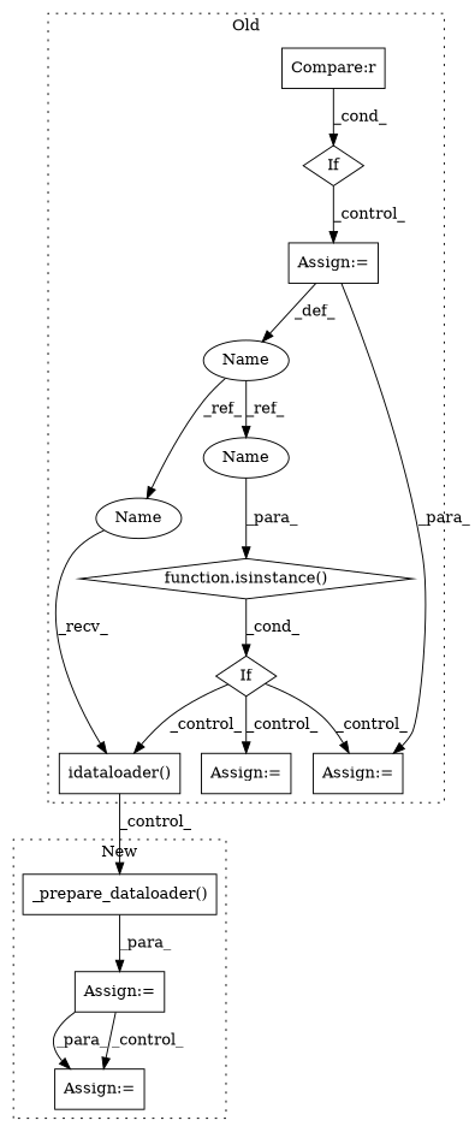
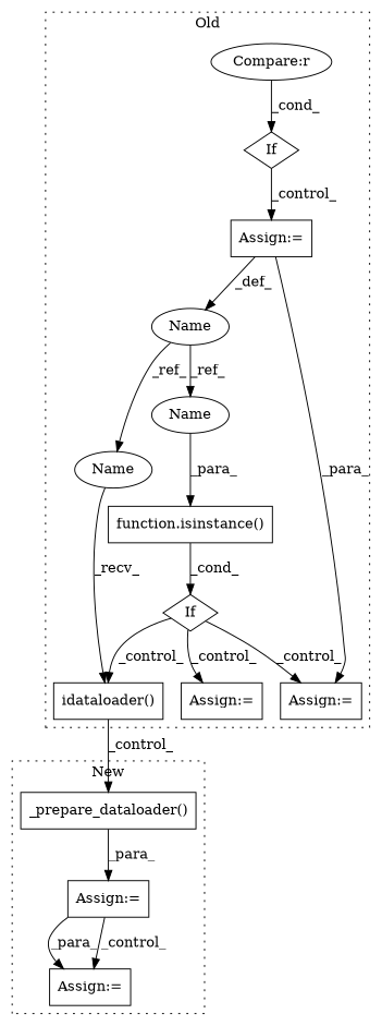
  digraph {
    node [a=68 l=3 shape=box]
    n1 [a=75 l="23,1" label="idataloader()" s="25407,25488"]
    n2 [a=96 label=If s=25356 shape=diamond]
    n3 [a=87 l=10 label=Name s=25315 shape=ellipse]
-   n4 [a=75 l="11,1" label="function.isinstance()" s="25359,25392" shape=diamond]
+   n4 [a=75 l="11,1" label="function.isinstance()" s="25359,25392"]
    n5 [label="Assign:=" s=25559]
    n6 [label="Assign:=" s=25325]
    n7 [a=96 label=If s=25280 shape=diamond]
-   n8 [a=40 l=18 label="Compare:r" s=25283]
+   n8 [a=40 l=18 label="Compare:r" s=25283 shape=ellipse]
    n9 [label="Assign:=" s=25529]
    n10 [a=87 l=10 label=Name s=25407 shape=ellipse]
    n11 [a=87 l=10 label=Name s=25370 shape=ellipse]
    n12 [a=75 l="25,1" label="_prepare_dataloader()" s="25293,25346"]
    n13 [label="Assign:=" s=25677]
    n14 [label="Assign:=" s=25290]
    subgraph cluster_1 {
      label=Old
      style=dotted
      n1
      n2
      n3
      n4
      n5
      n6
      n7
      n8
      n9
      n10
      n11
    }
    subgraph cluster_2 {
      label=New
      style=dotted
      n12
      n13
      n14
    }
    n1 -> n12 [label=_control_]
    n2 -> n1 [label=_control_]
    n2 -> n5 [label=_control_]
    n2 -> n9 [label=_control_]
    n3 -> n10 [label=_ref_]
    n3 -> n11 [label=_ref_]
    n4 -> n2 [label=_cond_]
    n6 -> n3 [label=_def_]
    n6 -> n5 [label=_para_]
    n7 -> n6 [label=_control_]
    n8 -> n7 [label=_cond_]
    n10 -> n1 [label=_recv_]
    n11 -> n4 [label=_para_]
    n12 -> n14 [label=_para_]
    n14 -> n13 [label=_para_]
    n14 -> n13 [label=_control_]
  }
